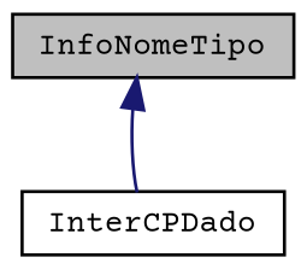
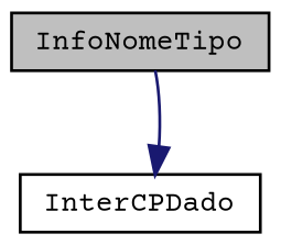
  digraph {
    fontname="Courier Prime"
    node [color=black fontname="Courier Prime" fontsize=10 shape=record style=filled]
    n1 [fillcolor=grey75 fontcolor=black height=0.2 label=InfoNomeTipo width=0.4]
    n2 [fillcolor=white height=0.2 label=InterCPDado width=0.4]
-   n1 -> n2 [color=midnightblue dir=back fontname="Courier Prime" fontsize=10 labelfontname=Helvetica labelfontsize=10 style=solid]
+   n2 -> n1 [color=midnightblue dir=back fontname="Courier Prime" fontsize=10 labelfontname=Helvetica labelfontsize=10 style=solid]
  }
